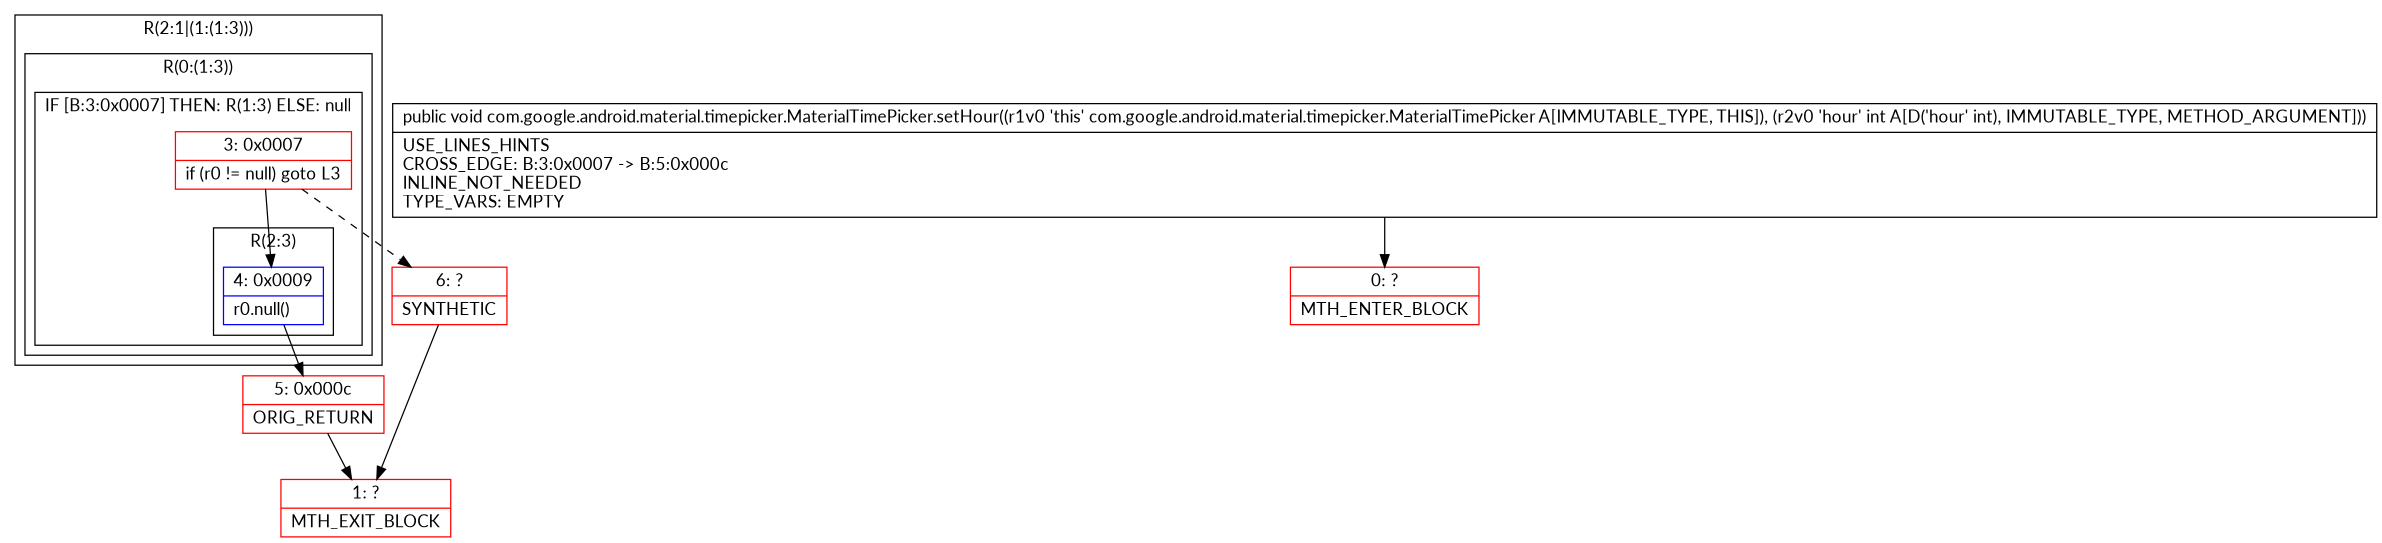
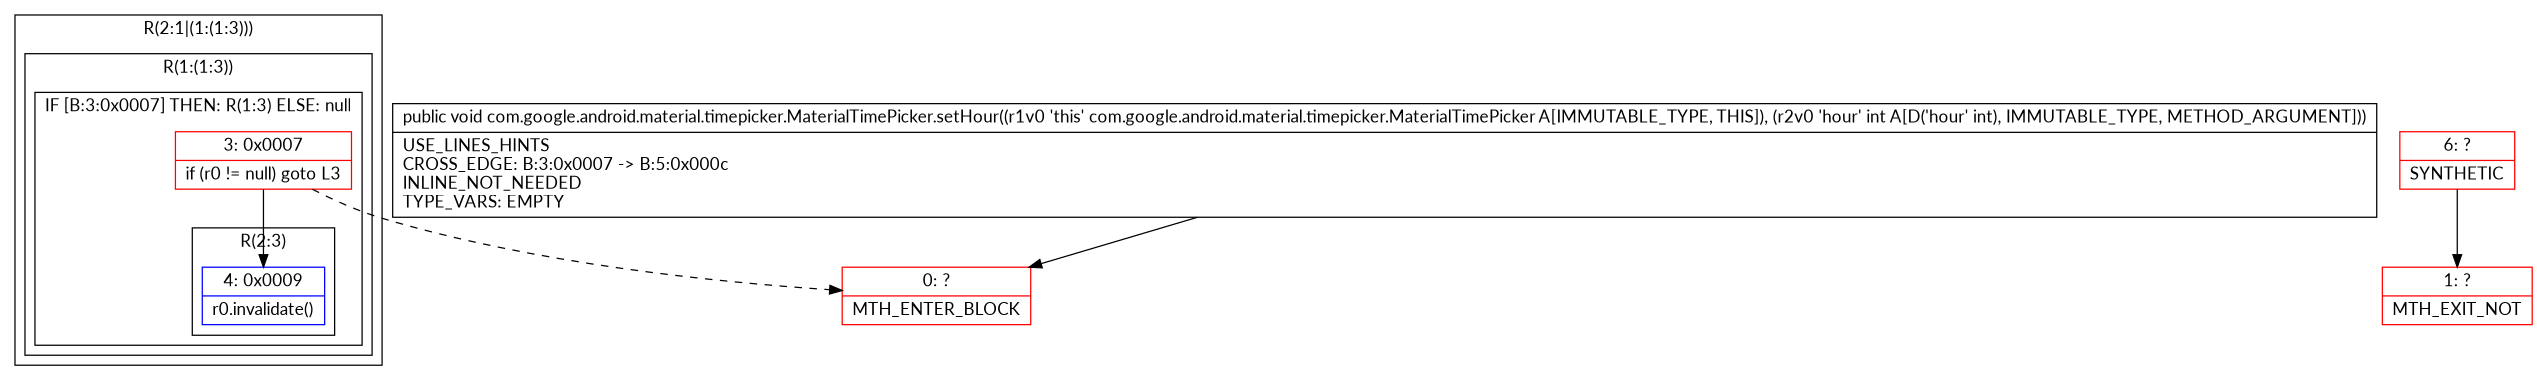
  digraph {
    fontname=Lato
    node [color=red fontname=Lato shape=record]
    edge [fontname=Lato]
-   n1 [color=blue label="{4\:\ 0x0009|r0.null()\l}"]
+   n1 [color=blue label="{4\:\ 0x0009|r0.invalidate()\l}"]
    n2 [label="{3\:\ 0x0007|if (r0 != null) goto L3\l}"]
-   n3 [label="{5\:\ 0x000c|ORIG_RETURN\l}"]
    n4 [label="{6\:\ ?|SYNTHETIC\l}"]
-   n5 [label="{1\:\ ?|MTH_EXIT_BLOCK\l}"]
+   n5 [label="{1\:\ ?|MTH_EXIT_NOT\l}"]
    n6 [label="{0\:\ ?|MTH_ENTER_BLOCK\l}"]
    n7 [label="{public void com.google.android.material.timepicker.MaterialTimePicker.setHour((r1v0 'this' com.google.android.material.timepicker.MaterialTimePicker A[IMMUTABLE_TYPE, THIS]), (r2v0 'hour' int A[D('hour' int), IMMUTABLE_TYPE, METHOD_ARGUMENT]))  | USE_LINES_HINTS\lCROSS_EDGE: B:3:0x0007 \-\> B:5:0x000c\lINLINE_NOT_NEEDED\lTYPE_VARS: EMPTY\l}" color=""]
    subgraph cluster_1 {
      label="R(2:1|(1:(1:3)))"
      subgraph cluster_2 {
-       label="R(0:(1:3))"
+       label="R(1:(1:3))"
        subgraph cluster_3 {
          label="IF [B:3:0x0007] THEN: R(1:3) ELSE: null"
          n2
          subgraph cluster_4 {
            label="R(2:3)"
            n1
          }
        }
      }
    }
-   n1 -> n3
    n2 -> n1
-   n2 -> n4 [style=dashed]
-   n3 -> n5
+   n2 -> n6 [style=dashed]
    n4 -> n5
    n7 -> n6
  }
